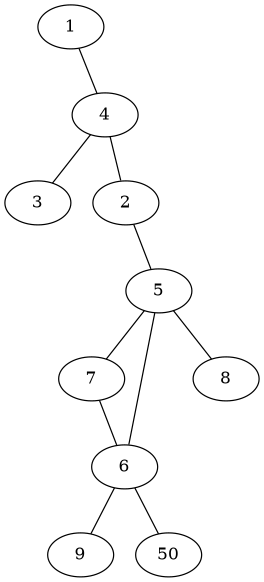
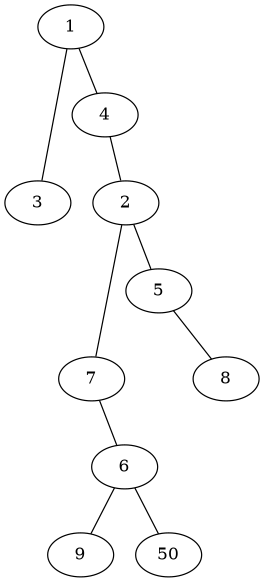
  graph {
    node [chem=C]
    edge [valence=1]
    3 [chem=O]
    1
    4 [chem=O]
    2
    5
    7 [chem=H]
    6
    8 [chem=H]
    9 [chem=H]
    n10 [chem=H label=50]
-   4 -- 3
+   1 -- 3
    1 -- 4 [valence=2]
    4 -- 2
    2 -- 5 [valence=2]
-   5 -- 7
-   5 -- 6
+   2 -- 7
    5 -- 8
    7 -- 6
    6 -- 9
    6 -- n10
  }
